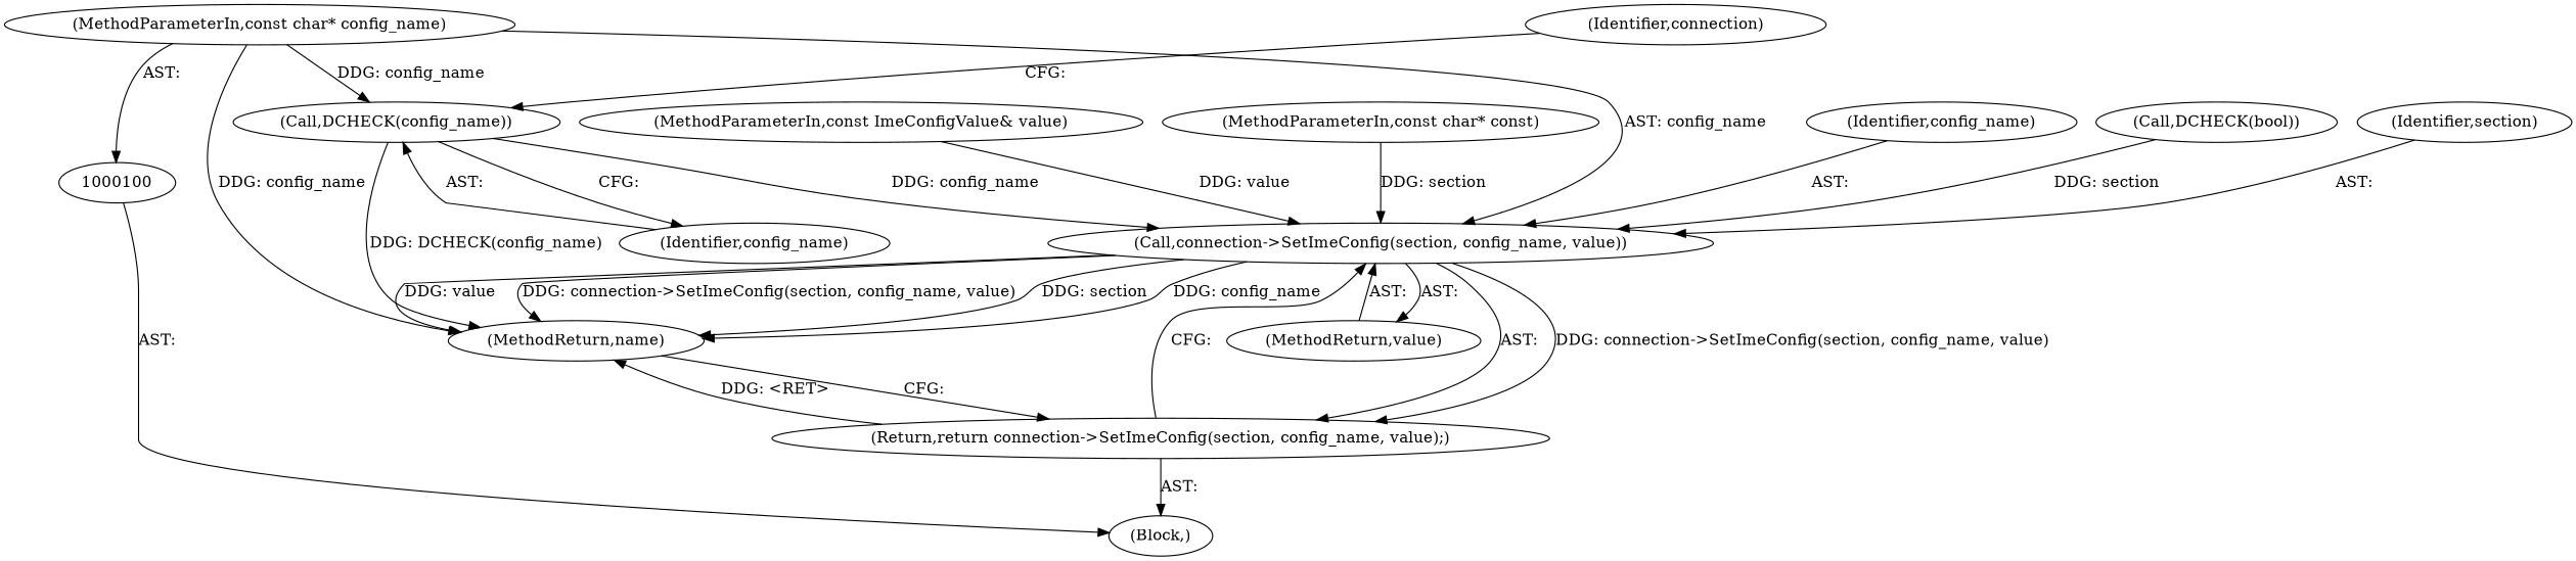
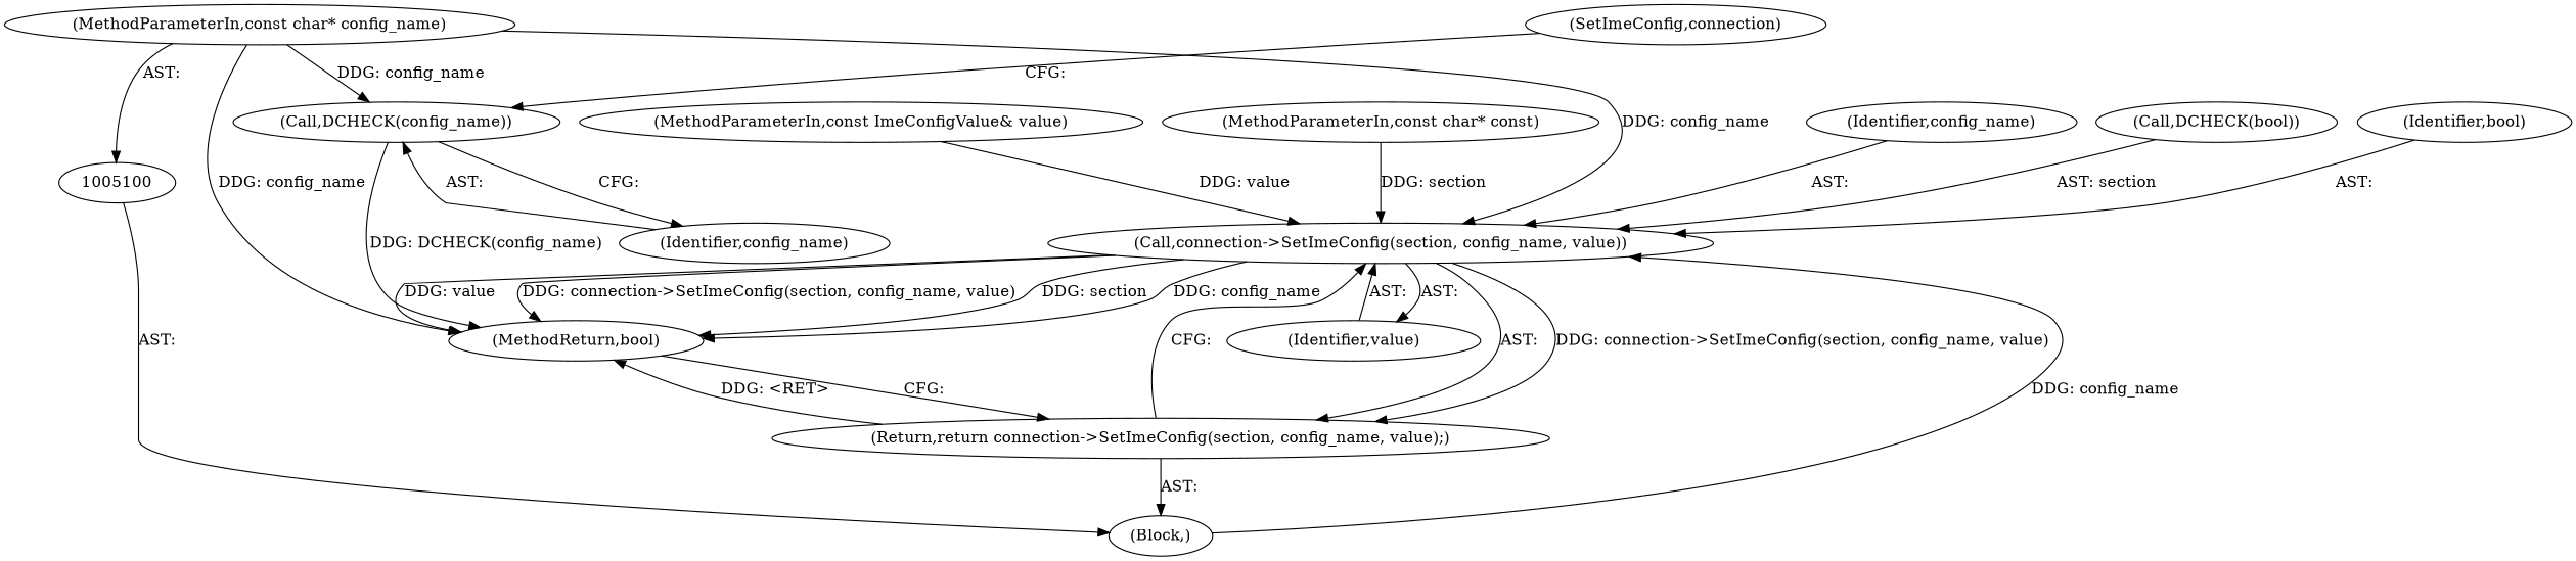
  digraph {
    n1 [label="(MethodParameterIn,const char* config_name)"]
    n2 [label="(Call,DCHECK(config_name))"]
    n3 [label="(Call,connection->SetImeConfig(section, config_name, value))"]
-   n4 [label="(MethodReturn,name)"]
-   1000100
+   n4 [label="(MethodReturn,bool)"]
+   1000100 [label=1005100]
    n6 [label="(Identifier,config_name)"]
    n7 [label="(Return,return connection->SetImeConfig(section, config_name, value);)"]
-   n8 [label="(MethodReturn,value)"]
+   n8 [label="(Identifier,value)"]
    n9 [label="(Block,)"]
    n10 [label="(Identifier,config_name)"]
    n11 [label="(Call,DCHECK(bool))"]
-   n12 [label="(Identifier,section)"]
-   n13 [label="(Identifier,connection)"]
+   n12 [label="(Identifier,bool)"]
+   n13 [label="(SetImeConfig,connection)"]
    n14 [label="(MethodParameterIn,const ImeConfigValue& value)"]
    n15 [label="(MethodParameterIn,const char* const)"]
    n1 -> n2 [label="DDG: config_name"]
-   n1 -> n3 [label="AST: config_name"]
+   n1 -> n3 [label="DDG: config_name"]
    n1 -> n4 [label="DDG: config_name"]
    n1 -> 1000100 [label="AST: "]
-   n2 -> n3 [label="DDG: config_name"]
+   n9 -> n3 [label="DDG: config_name"]
    n2 -> n4 [label="DDG: DCHECK(config_name)"]
    n2 -> n6 [label="CFG: "]
    n3 -> n4 [label="DDG: value"]
    n3 -> n4 [label="DDG: connection->SetImeConfig(section, config_name, value)"]
    n3 -> n4 [label="DDG: section"]
    n3 -> n4 [label="DDG: config_name"]
    n3 -> n7 [label="AST: "]
    n3 -> n7 [label="DDG: connection->SetImeConfig(section, config_name, value)"]
    n3 -> n8 [label="AST: "]
    n4 -> n7 [label="CFG: "]
    1000100 -> n9 [label="AST: "]
    n6 -> n2 [label="AST: "]
    n7 -> n3 [label="CFG: "]
    n7 -> n4 [label="DDG: <RET>"]
    n7 -> n9 [label="AST: "]
    n8 -> n3 [label="AST: "]
    n10 -> n3 [label="AST: "]
-   n11 -> n3 [label="DDG: section"]
+   n11 -> n3 [label="AST: section"]
    n12 -> n3 [label="AST: "]
    n13 -> n2 [label="CFG: "]
    n14 -> n3 [label="DDG: value"]
    n15 -> n3 [label="DDG: section"]
  }
